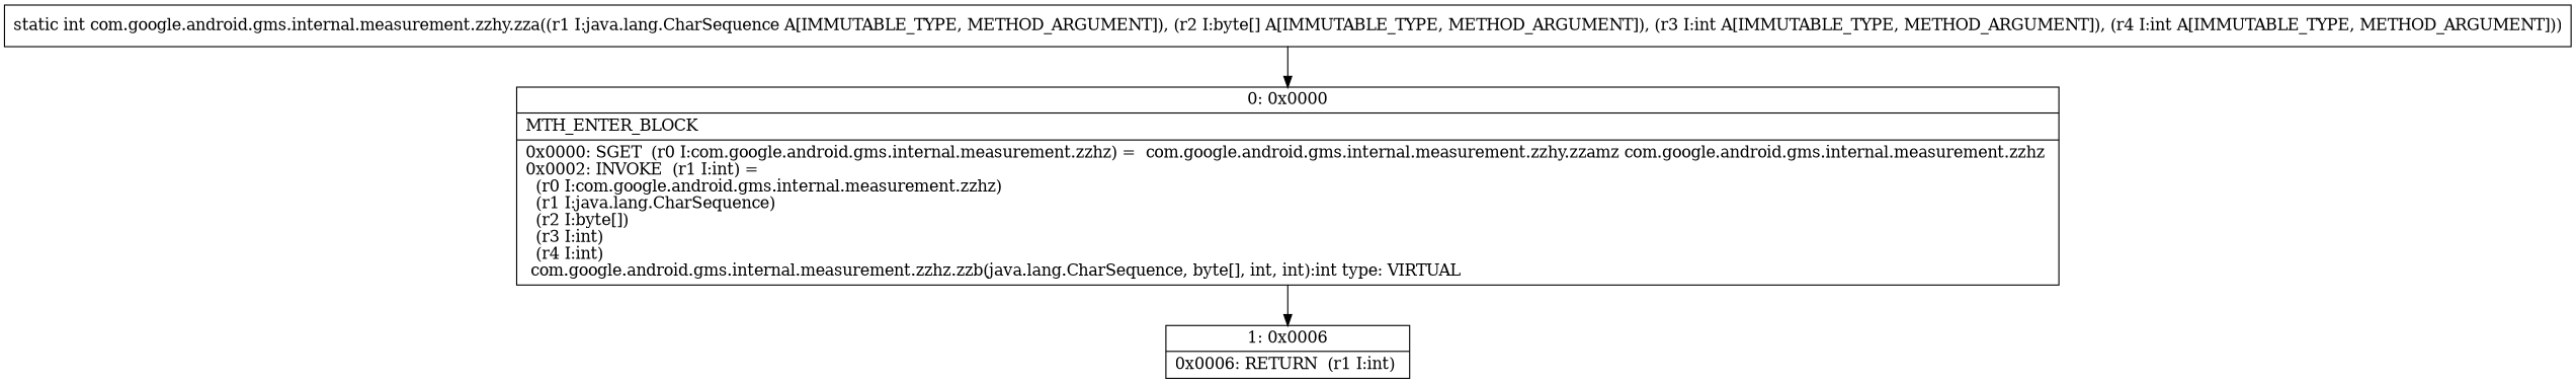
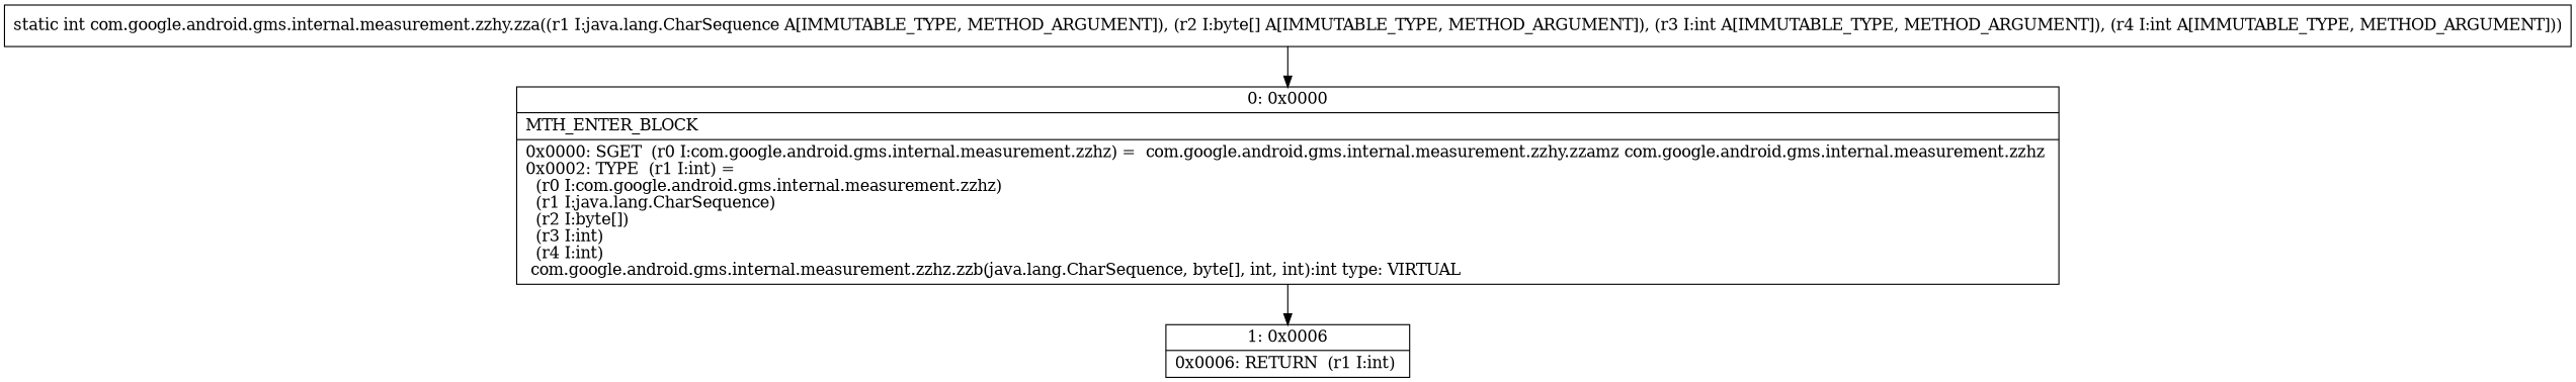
  digraph {
    node [shape=record]
-   n1 [label="{0\:\ 0x0000|MTH_ENTER_BLOCK\l|0x0000: SGET  (r0 I:com.google.android.gms.internal.measurement.zzhz) =  com.google.android.gms.internal.measurement.zzhy.zzamz com.google.android.gms.internal.measurement.zzhz \l0x0002: INVOKE  (r1 I:int) = \l  (r0 I:com.google.android.gms.internal.measurement.zzhz)\l  (r1 I:java.lang.CharSequence)\l  (r2 I:byte[])\l  (r3 I:int)\l  (r4 I:int)\l com.google.android.gms.internal.measurement.zzhz.zzb(java.lang.CharSequence, byte[], int, int):int type: VIRTUAL \l}"]
+   n1 [label="{0\:\ 0x0000|MTH_ENTER_BLOCK\l|0x0000: SGET  (r0 I:com.google.android.gms.internal.measurement.zzhz) =  com.google.android.gms.internal.measurement.zzhy.zzamz com.google.android.gms.internal.measurement.zzhz \l0x0002: TYPE  (r1 I:int) = \l  (r0 I:com.google.android.gms.internal.measurement.zzhz)\l  (r1 I:java.lang.CharSequence)\l  (r2 I:byte[])\l  (r3 I:int)\l  (r4 I:int)\l com.google.android.gms.internal.measurement.zzhz.zzb(java.lang.CharSequence, byte[], int, int):int type: VIRTUAL \l}"]
    n2 [label="{1\:\ 0x0006|0x0006: RETURN  (r1 I:int) \l}"]
    n3 [label="{static int com.google.android.gms.internal.measurement.zzhy.zza((r1 I:java.lang.CharSequence A[IMMUTABLE_TYPE, METHOD_ARGUMENT]), (r2 I:byte[] A[IMMUTABLE_TYPE, METHOD_ARGUMENT]), (r3 I:int A[IMMUTABLE_TYPE, METHOD_ARGUMENT]), (r4 I:int A[IMMUTABLE_TYPE, METHOD_ARGUMENT])) }"]
    n1 -> n2
    n3 -> n1
  }
